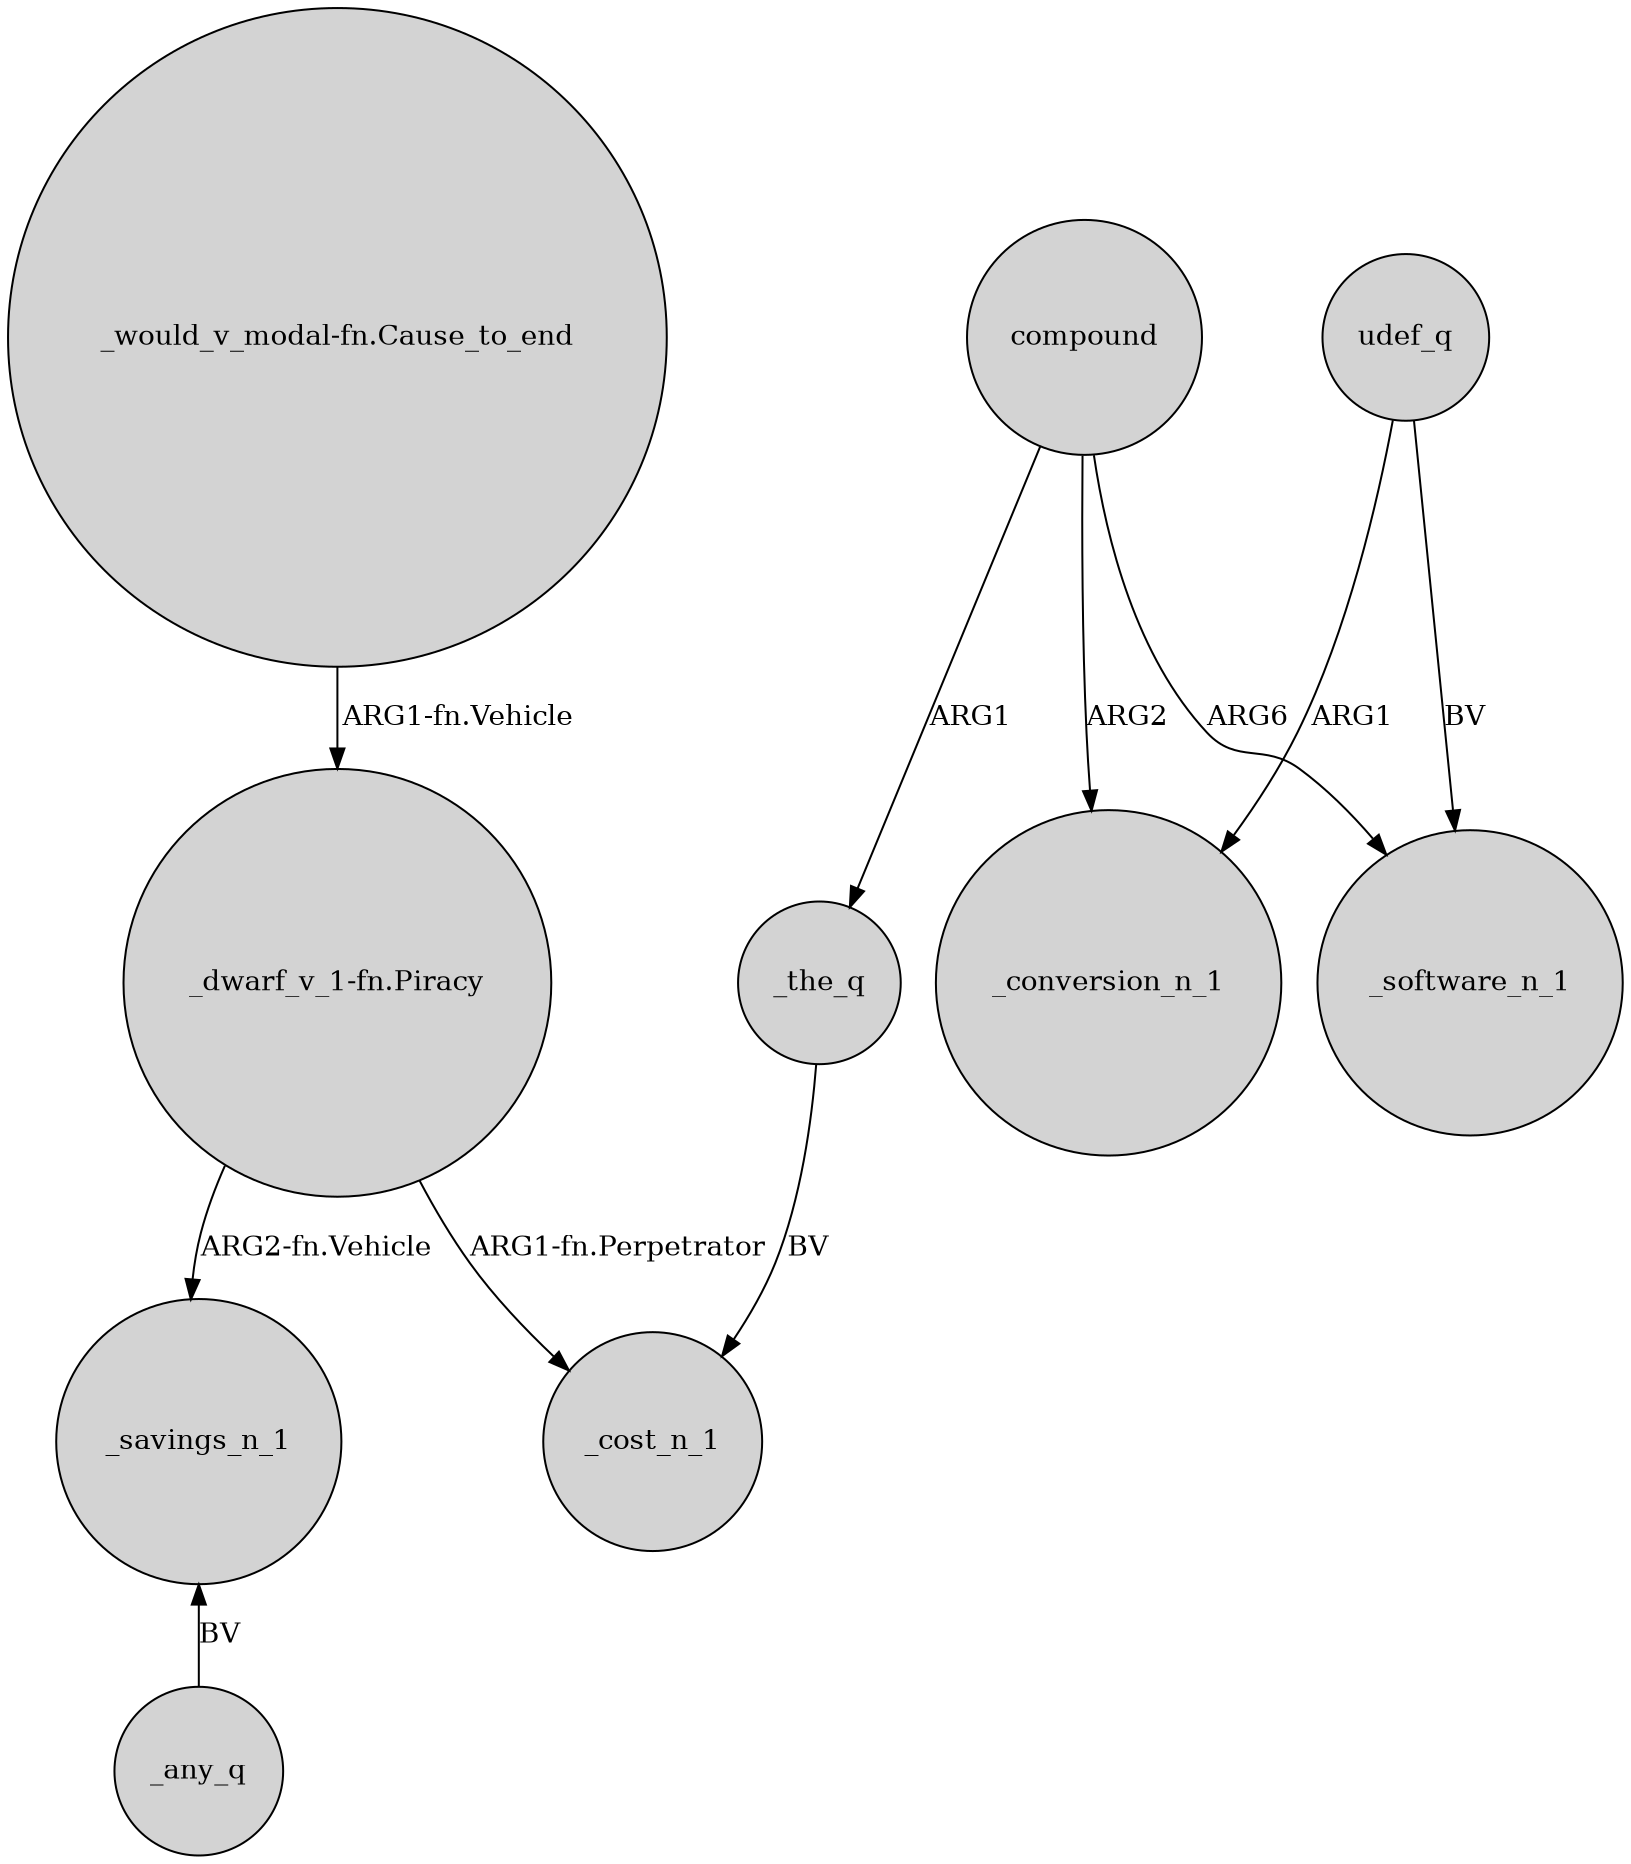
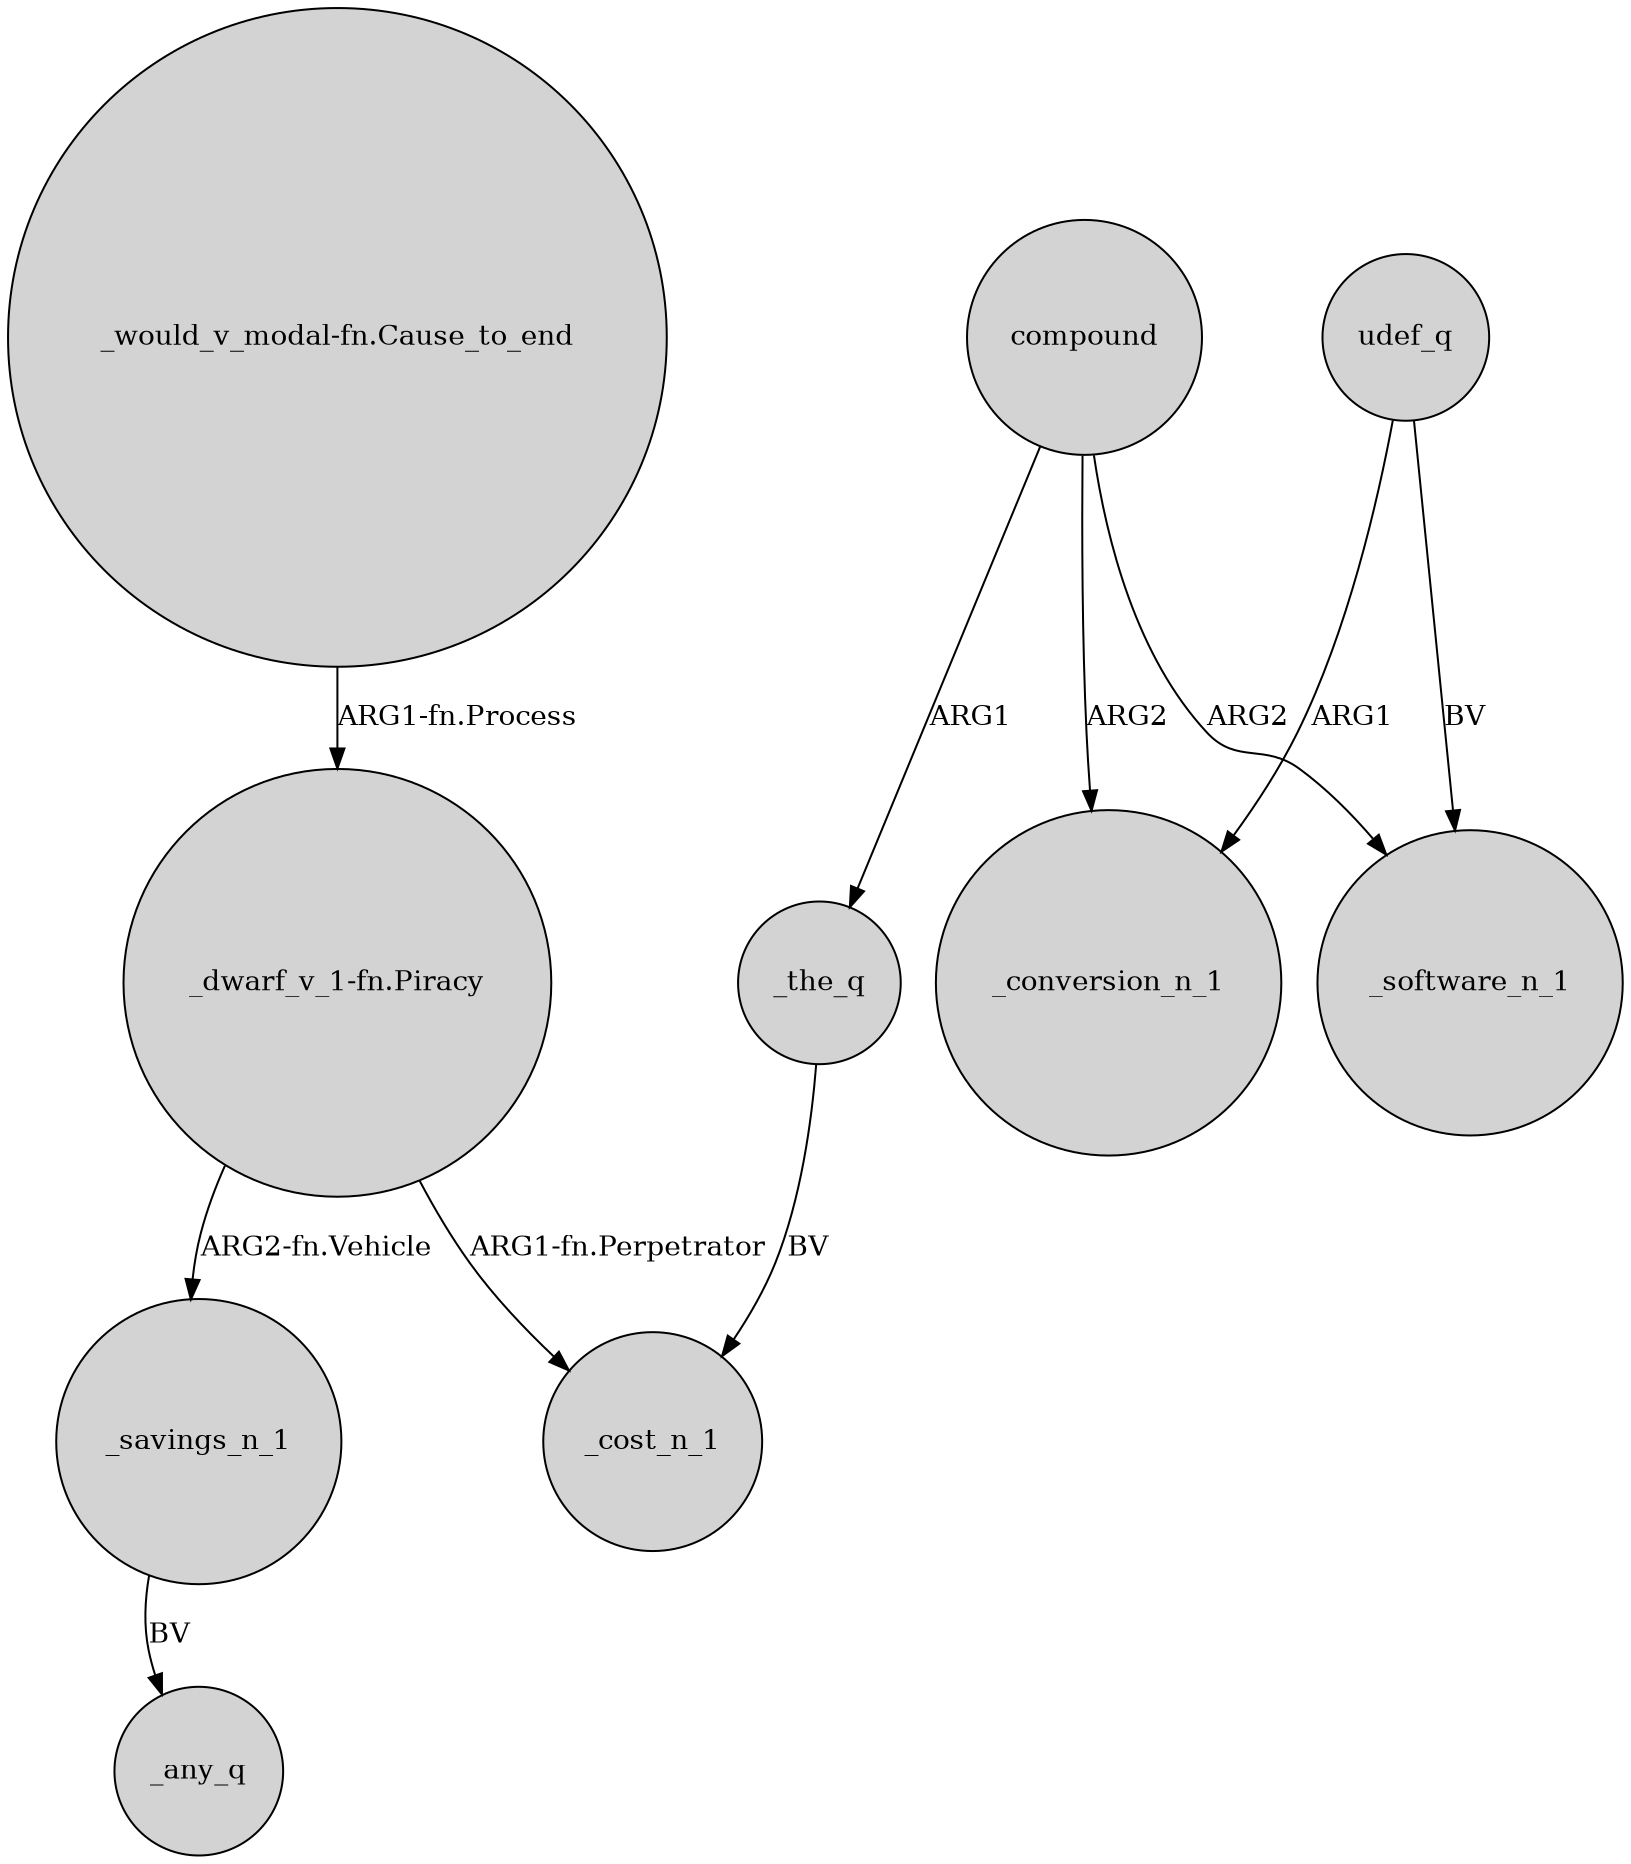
  digraph {
    node [shape=circle style=filled]
    _the_q
    _cost_n_1
    udef_q
    _conversion_n_1
    _software_n_1
    _any_q
    _savings_n_1
    "_dwarf_v_1-fn.Piracy"
    compound
    "_would_v_modal-fn.Cause_to_end"
    _the_q -> _cost_n_1 [label=BV]
    udef_q -> _conversion_n_1 [label=ARG1]
    udef_q -> _software_n_1 [label=BV]
-   _any_q -> _savings_n_1 [label=BV]
+   _savings_n_1 -> _any_q [label=BV]
    "_dwarf_v_1-fn.Piracy" -> _cost_n_1 [label="ARG1-fn.Perpetrator"]
    "_dwarf_v_1-fn.Piracy" -> _savings_n_1 [label="ARG2-fn.Vehicle"]
    compound -> _the_q [label=ARG1]
    compound -> _conversion_n_1 [label=ARG2]
-   compound -> _software_n_1 [label=ARG6]
-   "_would_v_modal-fn.Cause_to_end" -> "_dwarf_v_1-fn.Piracy" [label="ARG1-fn.Vehicle"]
+   compound -> _software_n_1 [label=ARG2]
+   "_would_v_modal-fn.Cause_to_end" -> "_dwarf_v_1-fn.Piracy" [label="ARG1-fn.Process"]
  }
